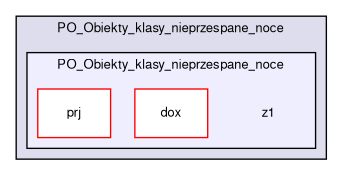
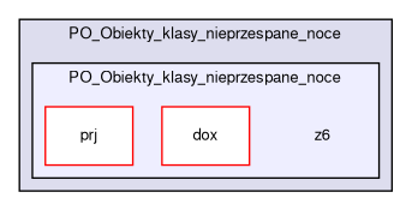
  digraph {
    compound=true
    node [fontname=FreeSans fontsize=10 shape=box color=red fillcolor=white style=filled]
-   n1 [label=z1 shape=plaintext color="" fillcolor="" style=""]
+   n1 [label=z6 shape=plaintext color="" fillcolor="" style=""]
    n2 [label=dox]
    n3 [label=prj]
    subgraph cluster_1 {
      bgcolor="#ddddee"
      fontname=FreeSans
      fontsize=10
      label=PO_Obiekty_klasy_nieprzespane_noce
      pencolor=black
      subgraph cluster_2 {
        bgcolor="#eeeeff"
        fontname=FreeSans
        fontsize=10
        pencolor=black
        n1
        n2
        n3
      }
    }
  }
